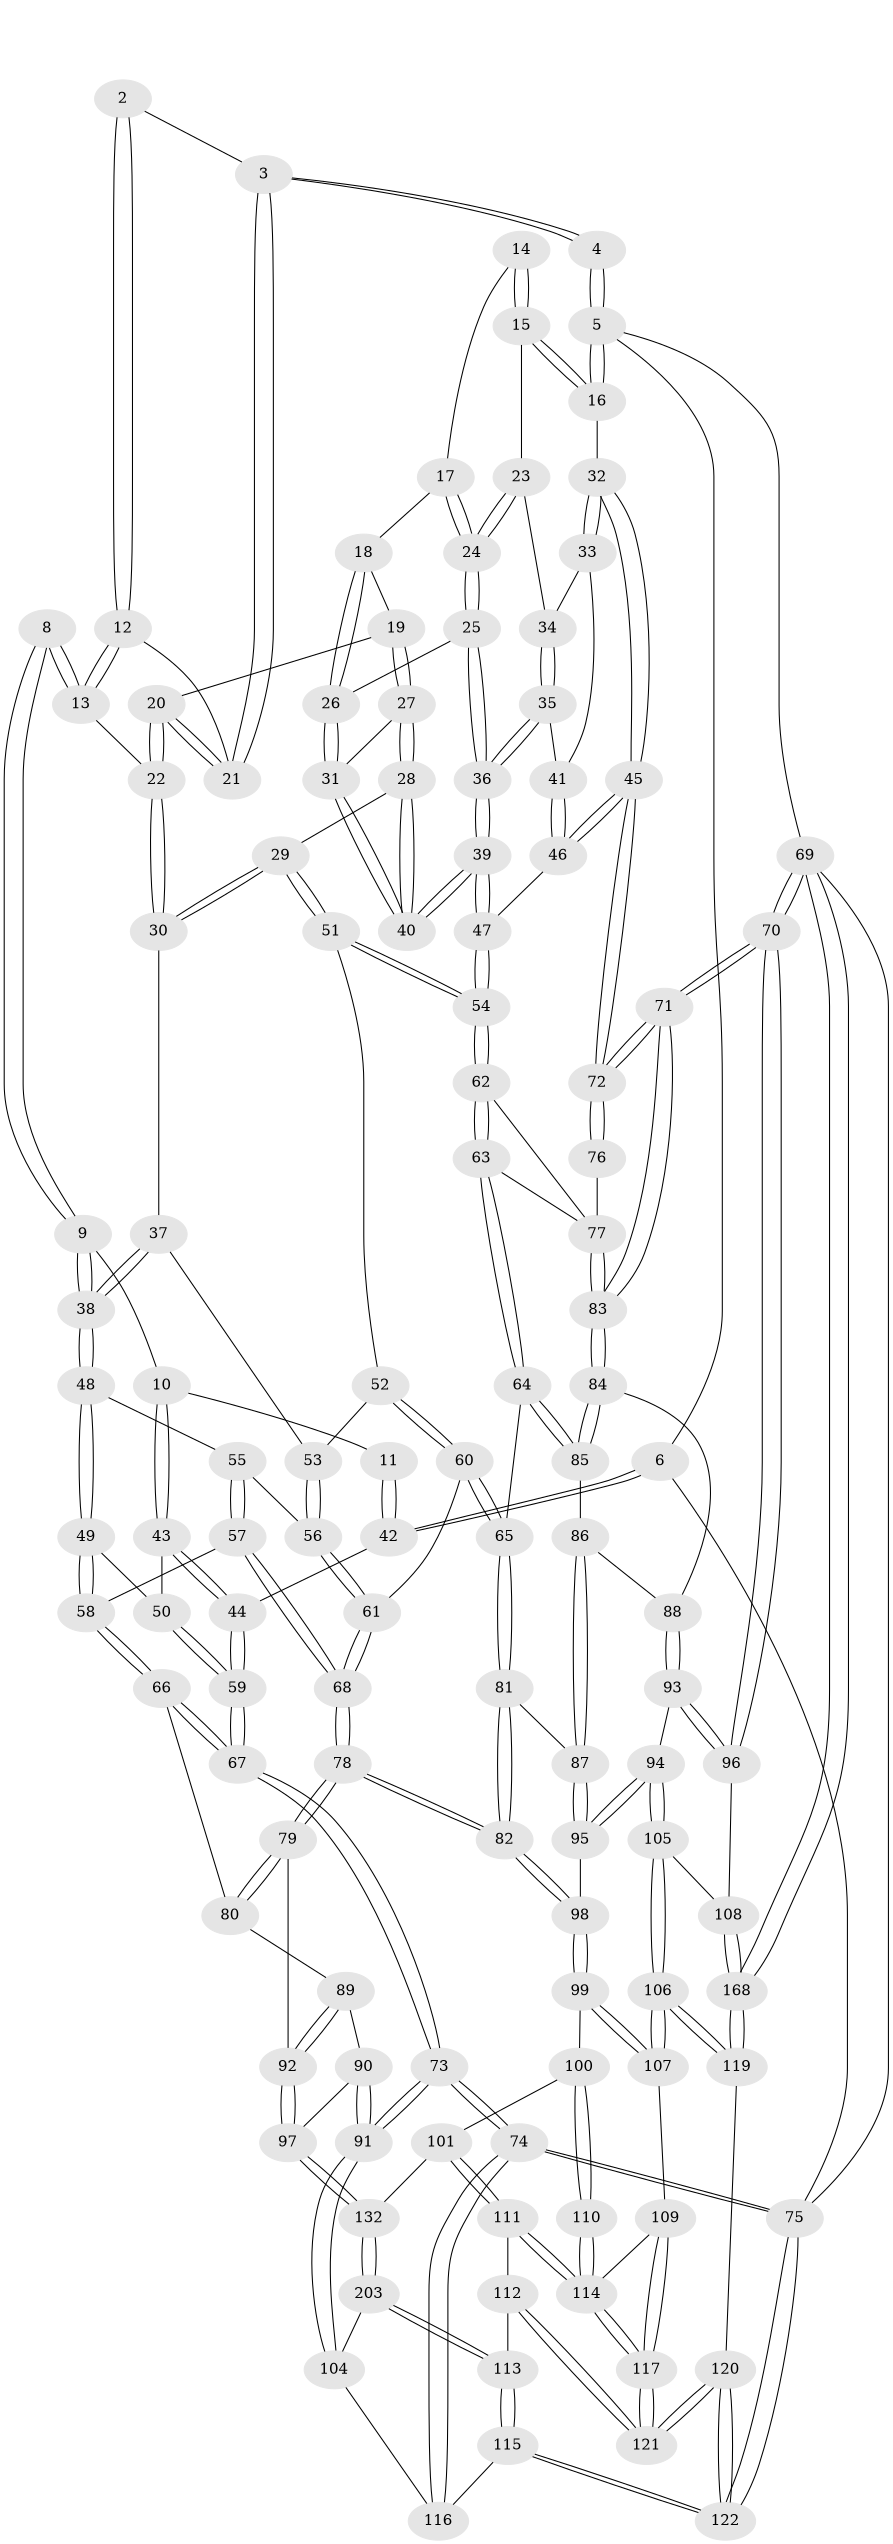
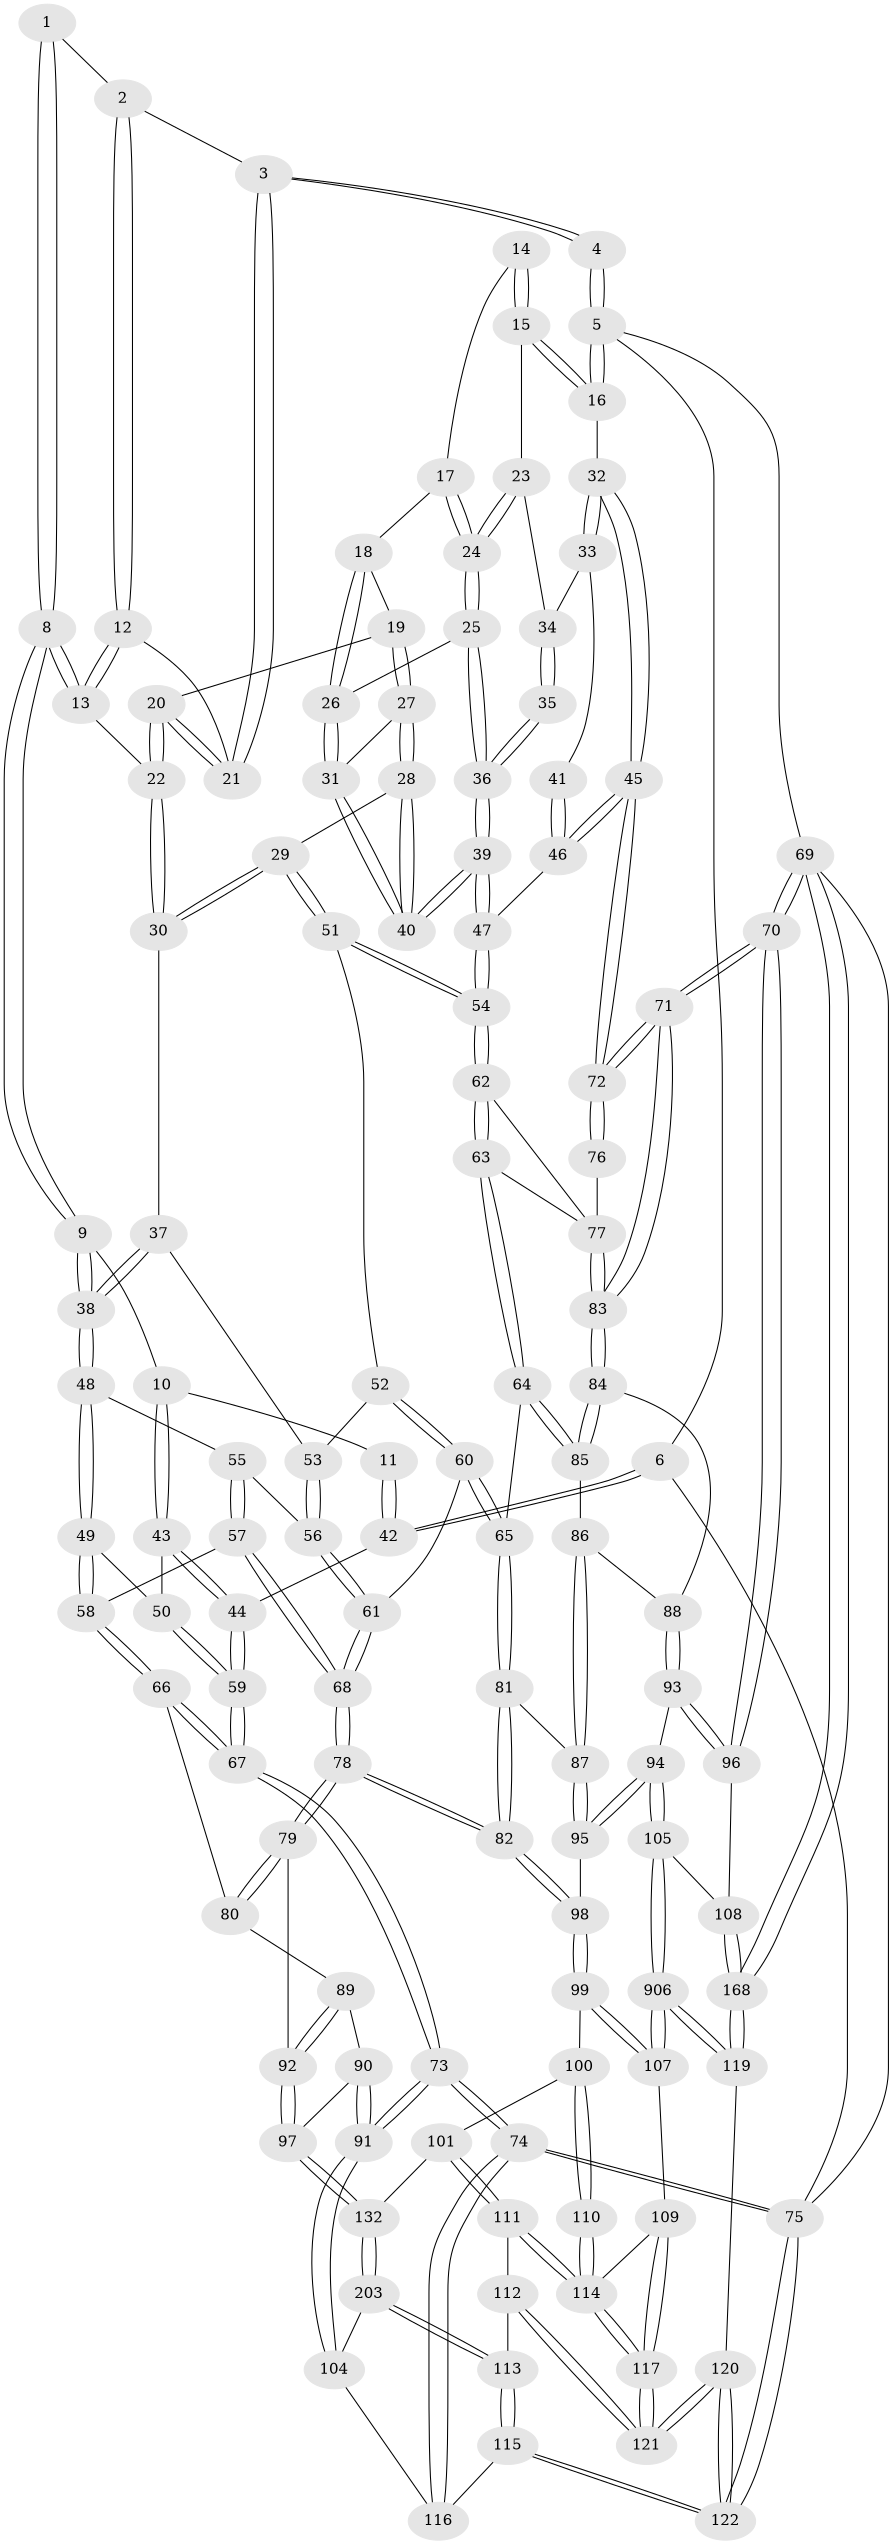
  graph {
    node [color=gray90 style=filled]
+   1
    2
    8
    3
    12
    9
    13
    4
    21
    5
    6
    16
    69
    42
    75
    32
    70
    n18 [label=168]
    44
    122
    11
    10
    38
    22
    43
    48
    50
    30
    14
    15
    17
    23
    18
    24
    34
    33
    45
    19
    26
    25
    20
    27
    31
    28
    37
    35
    36
    39
    40
    29
    51
    54
    52
    53
    41
    46
    72
    47
    56
    49
    55
    59
    67
    76
    62
    58
    57
    66
    60
    61
    65
    63
    77
    68
    78
    80
    73
    81
    64
    85
    83
    86
    82
    87
    89
    74
    91
    79
    71
    96
    119
    108
    84
    116
    104
    92
    98
    97
    90
    95
    99
    88
    93
    94
    n105 [label=132]
    105
-   106
+   106 [label=906]
    n108 [label=203]
    100
    107
    101
    110
    109
    111
    114
    112
    113
    115
    120
    117
    121
+   1 -- 2
+   1 -- 8
+   1 -- 8
    2 -- 3
    2 -- 12
    2 -- 12
    8 -- 9
    8 -- 9
    8 -- 13
    8 -- 13
    3 -- 4
    3 -- 4
    3 -- 21
    3 -- 21
    12 -- 13
    12 -- 13
    12 -- 21
    9 -- 10
    9 -- 38
    9 -- 38
    13 -- 22
    4 -- 5
    4 -- 5
    5 -- 6
    5 -- 16
    5 -- 16
    5 -- 69
    6 -- 42
    6 -- 42
    6 -- 75
    16 -- 32
    69 -- 75
    69 -- 70
    69 -- 70
    69 -- n18
    69 -- n18
    42 -- 44
    75 -- 122
    75 -- 122
    32 -- 33
    32 -- 33
    32 -- 45
    32 -- 45
    70 -- 71
    70 -- 71
    70 -- 96
    70 -- 96
    n18 -- 119
    n18 -- 119
    44 -- 59
    44 -- 59
    11 -- 42
    11 -- 42
    10 -- 11
    10 -- 43
    10 -- 43
    38 -- 48
    38 -- 48
    22 -- 30
    22 -- 30
    43 -- 44
    43 -- 44
    43 -- 50
    48 -- 49
    48 -- 49
    48 -- 55
    50 -- 59
    50 -- 59
    30 -- 37
    14 -- 15
    14 -- 15
    14 -- 17
    15 -- 16
    15 -- 16
    15 -- 23
    17 -- 18
    17 -- 24
    17 -- 24
    23 -- 24
    23 -- 24
    23 -- 34
    18 -- 19
    18 -- 26
    18 -- 26
    24 -- 25
    24 -- 25
    34 -- 35
    34 -- 35
    33 -- 34
    33 -- 41
    45 -- 46
    45 -- 46
    45 -- 72
    45 -- 72
    19 -- 20
    19 -- 27
    19 -- 27
    26 -- 31
    26 -- 31
    25 -- 26
    25 -- 36
    25 -- 36
    20 -- 21
    20 -- 21
    20 -- 22
    20 -- 22
    27 -- 31
    27 -- 28
    27 -- 28
    31 -- 40
    31 -- 40
    28 -- 40
    28 -- 40
    28 -- 29
    37 -- 38
    37 -- 38
    37 -- 53
    35 -- 36
    35 -- 36
-   35 -- 41
    36 -- 39
    36 -- 39
    39 -- 40
    39 -- 40
    39 -- 47
    39 -- 47
    29 -- 30
    29 -- 30
    29 -- 51
    29 -- 51
    51 -- 54
    51 -- 54
    51 -- 52
    54 -- 62
    54 -- 62
    52 -- 53
    52 -- 60
    52 -- 60
    53 -- 56
    53 -- 56
    41 -- 46
    41 -- 46
    46 -- 47
    72 -- 76
    72 -- 76
    47 -- 54
    47 -- 54
    56 -- 61
    56 -- 61
    49 -- 50
    49 -- 58
    49 -- 58
    55 -- 56
    55 -- 57
    55 -- 57
    59 -- 67
    59 -- 67
    67 -- 73
    67 -- 73
    76 -- 77
    62 -- 63
    62 -- 63
    62 -- 77
    58 -- 66
    58 -- 66
    57 -- 58
    57 -- 68
    57 -- 68
    66 -- 67
    66 -- 67
    66 -- 80
    60 -- 61
    60 -- 65
    60 -- 65
    61 -- 68
    61 -- 68
    65 -- 81
    65 -- 81
    63 -- 77
    63 -- 64
    63 -- 64
    77 -- 83
    77 -- 83
    68 -- 78
    68 -- 78
    78 -- 82
    78 -- 82
    78 -- 79
    78 -- 79
    80 -- 89
    73 -- 74
    73 -- 74
    73 -- 91
    73 -- 91
    81 -- 82
    81 -- 82
    81 -- 87
    64 -- 65
    64 -- 85
    64 -- 85
    85 -- 86
    83 -- 84
    83 -- 84
    86 -- 87
    86 -- 87
    86 -- 88
    82 -- 98
    82 -- 98
    87 -- 95
    87 -- 95
    89 -- 92
    89 -- 92
    89 -- 90
    74 -- 75
    74 -- 75
    74 -- 116
    74 -- 116
    91 -- 104
    91 -- 104
    79 -- 80
    79 -- 80
    79 -- 92
    71 -- 72
    71 -- 72
    71 -- 83
    71 -- 83
    96 -- 108
    119 -- 120
    108 -- n18
    108 -- n18
    84 -- 85
    84 -- 85
    84 -- 88
    104 -- 116
    92 -- 97
    92 -- 97
    98 -- 99
    98 -- 99
    97 -- n105
    97 -- n105
    90 -- 91
    90 -- 91
    90 -- 97
    95 -- 98
    99 -- 100
    99 -- 107
    99 -- 107
    88 -- 93
    88 -- 93
    93 -- 96
    93 -- 96
    93 -- 94
    94 -- 95
    94 -- 95
    94 -- 105
    94 -- 105
    n105 -- n108
    n105 -- n108
    105 -- 108
    105 -- 106
    105 -- 106
    106 -- 119
    106 -- 119
    106 -- 107
    106 -- 107
    n108 -- 104
    n108 -- 113
    n108 -- 113
    100 -- 101
    100 -- 110
    100 -- 110
    107 -- 109
    101 -- n105
    101 -- 111
    101 -- 111
    110 -- 114
    110 -- 114
    109 -- 114
    109 -- 117
    109 -- 117
    111 -- 114
    111 -- 114
    111 -- 112
    114 -- 117
    114 -- 117
    112 -- 113
    112 -- 121
    112 -- 121
    113 -- 115
    113 -- 115
    115 -- 122
    115 -- 122
    115 -- 116
    120 -- 122
    120 -- 122
    120 -- 121
    120 -- 121
    117 -- 121
    117 -- 121
  }
